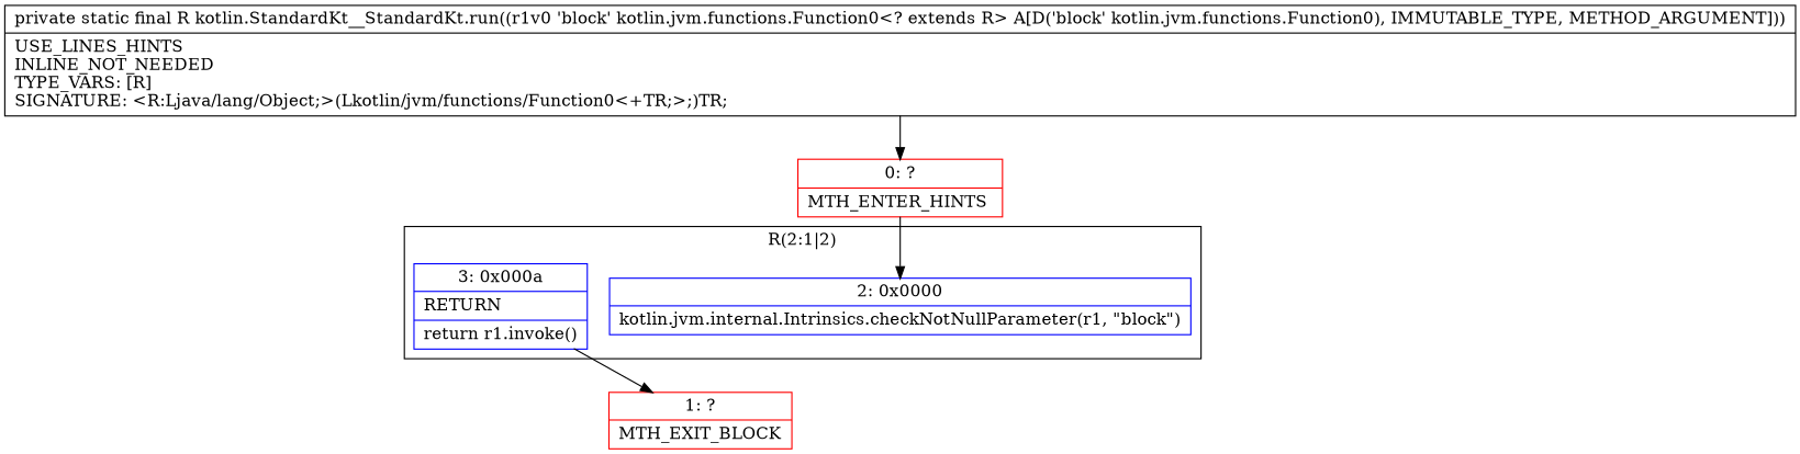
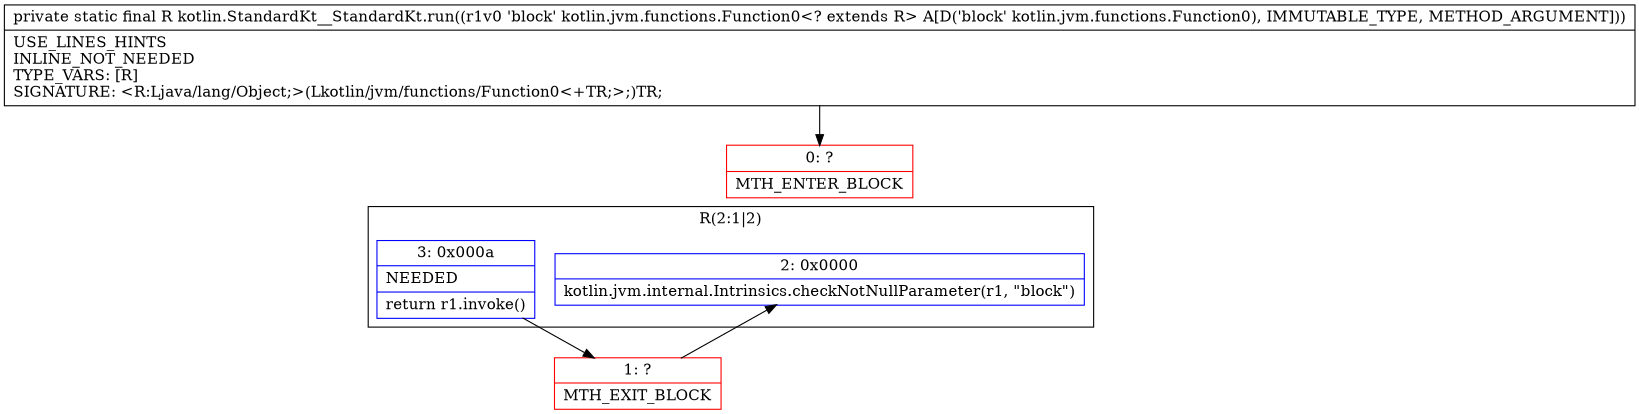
  digraph {
    node [color=blue shape=record]
    n1 [label="{2\:\ 0x0000|kotlin.jvm.internal.Intrinsics.checkNotNullParameter(r1, \"block\")\l}"]
-   n2 [label="{3\:\ 0x000a|RETURN\l|return r1.invoke()\l}"]
+   n2 [label="{3\:\ 0x000a|NEEDED\l|return r1.invoke()\l}"]
    n3 [color=red label="{1\:\ ?|MTH_EXIT_BLOCK\l}"]
-   n4 [color=red label="{0\:\ ?|MTH_ENTER_HINTS\l}"]
+   n4 [color=red label="{0\:\ ?|MTH_ENTER_BLOCK\l}"]
    n5 [label="{private static final R kotlin.StandardKt__StandardKt.run((r1v0 'block' kotlin.jvm.functions.Function0\<? extends R\> A[D('block' kotlin.jvm.functions.Function0), IMMUTABLE_TYPE, METHOD_ARGUMENT]))  | USE_LINES_HINTS\lINLINE_NOT_NEEDED\lTYPE_VARS: [R]\lSIGNATURE: \<R:Ljava\/lang\/Object;\>(Lkotlin\/jvm\/functions\/Function0\<+TR;\>;)TR;\l}" color=""]
    subgraph cluster_1 {
      label="R(2:1|2)"
      n1
      n2
    }
    n2 -> n3
-   n4 -> n1
+   n3 -> n1
    n5 -> n4
  }
